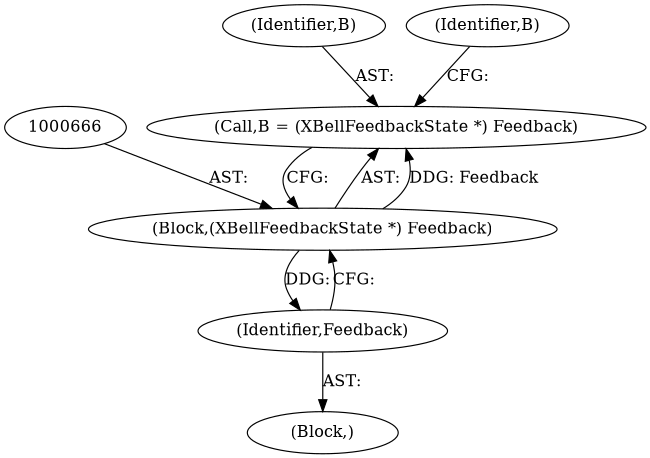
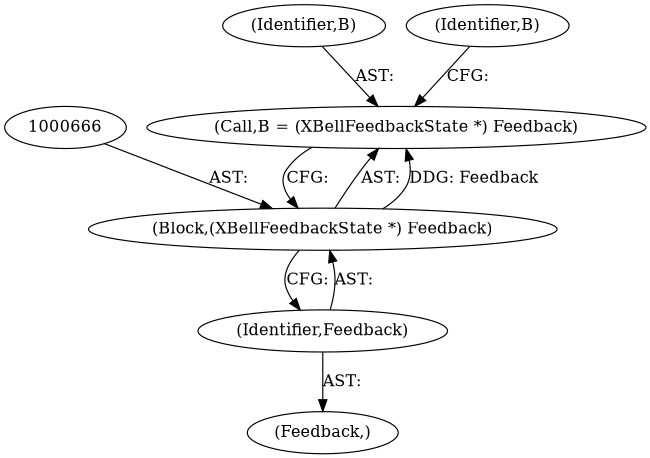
  digraph {
    n1 [label="(Call,B = (XBellFeedbackState *) Feedback)"]
    n2 [label="(Block,(XBellFeedbackState *) Feedback)"]
    n3 [label="(Identifier,Feedback)"]
-   n4 [label="(Block,)"]
+   n4 [label="(Feedback,)"]
    n5 [label="(Identifier,B)"]
    n6 [label="(Identifier,B)"]
    1000666
    n1 -> n2 [label="CFG: "]
    n2 -> n1 [label="AST: "]
    n2 -> n1 [label="DDG: Feedback"]
-   n2 -> n3 [label="DDG: "]
-   n3 -> n2 [label="CFG: "]
+   n2 -> n3 [label="CFG: "]
+   n3 -> n2 [label="AST: "]
    n3 -> n4 [label="AST: "]
    n5 -> n1 [label="AST: "]
    n6 -> n1 [label="CFG: "]
    1000666 -> n2 [label="AST: "]
  }
